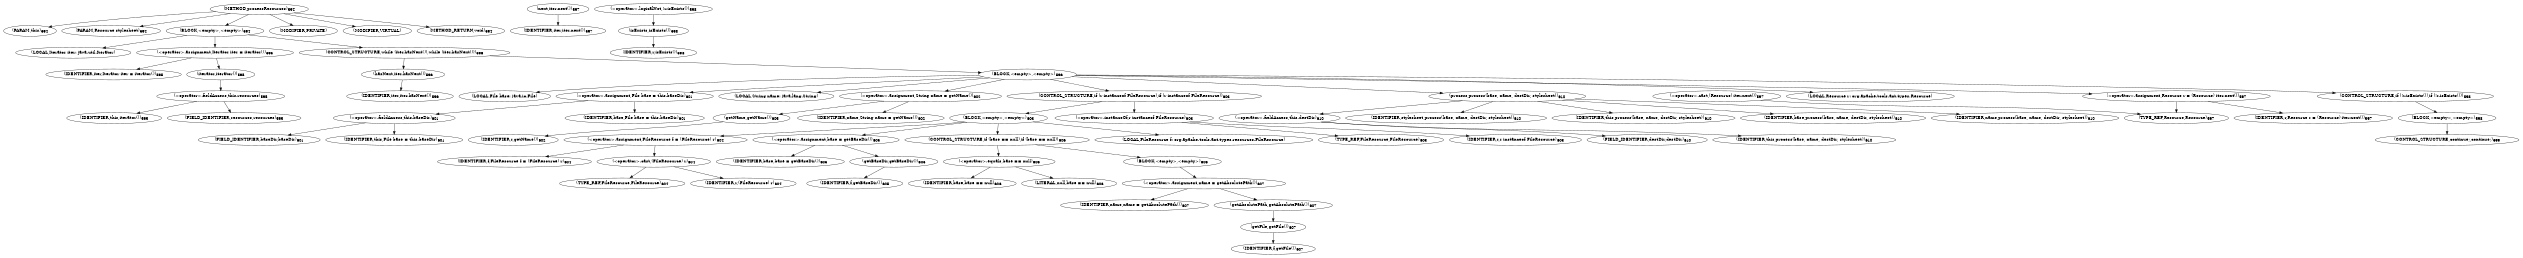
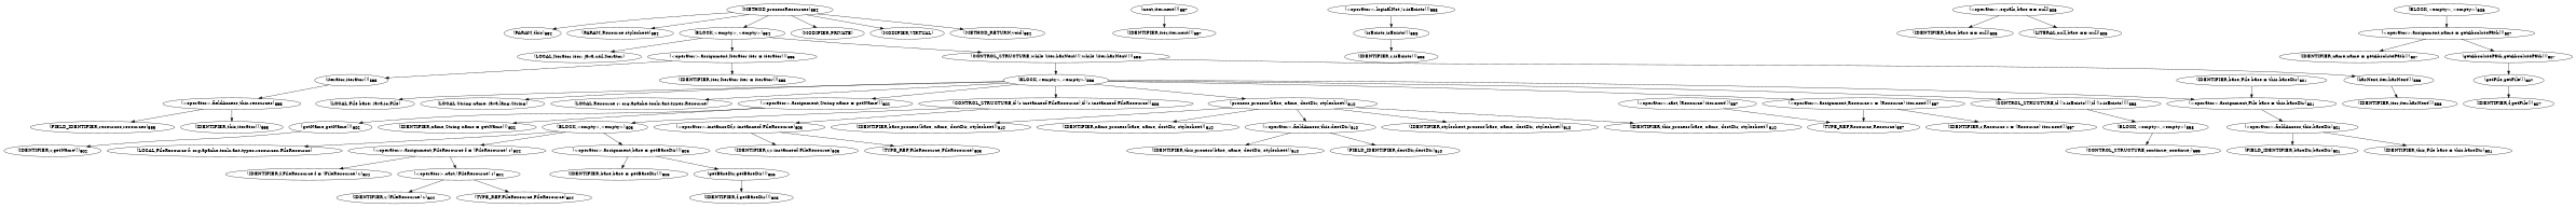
  digraph {
    n1 [label=<(METHOD,processResources)<SUB>594</SUB>>]
    n2 [label=<(PARAM,this)<SUB>594</SUB>>]
    n3 [label=<(PARAM,Resource stylesheet)<SUB>594</SUB>>]
    n4 [label=<(BLOCK,&lt;empty&gt;,&lt;empty&gt;)<SUB>594</SUB>>]
    n5 [label=<(MODIFIER,PRIVATE)>]
    n6 [label=<(MODIFIER,VIRTUAL)>]
    n7 [label=<(METHOD_RETURN,void)<SUB>594</SUB>>]
    n8 [label=<(LOCAL,Iterator iter: java.util.Iterator)>]
    n9 [label=<(&lt;operator&gt;.assignment,Iterator iter = iterator())<SUB>595</SUB>>]
    n10 [label=<(CONTROL_STRUCTURE,while (iter.hasNext()),while (iter.hasNext()))<SUB>596</SUB>>]
    n11 [label=<(IDENTIFIER,iter,Iterator iter = iterator())<SUB>595</SUB>>]
    n12 [label=<(iterator,iterator())<SUB>595</SUB>>]
    n13 [label=<(hasNext,iter.hasNext())<SUB>596</SUB>>]
    n14 [label=<(BLOCK,&lt;empty&gt;,&lt;empty&gt;)<SUB>596</SUB>>]
    n15 [label=<(&lt;operator&gt;.fieldAccess,this.resources)<SUB>595</SUB>>]
    n16 [label=<(IDENTIFIER,this,iterator())<SUB>595</SUB>>]
    n17 [label=<(FIELD_IDENTIFIER,resources,resources)<SUB>595</SUB>>]
    n18 [label=<(IDENTIFIER,iter,iter.hasNext())<SUB>596</SUB>>]
    n19 [label=<(LOCAL,Resource r: org.apache.tools.ant.types.Resource)>]
    n20 [label=<(&lt;operator&gt;.assignment,Resource r = (Resource) iter.next())<SUB>597</SUB>>]
    n21 [label=<(CONTROL_STRUCTURE,if (!r.isExists()),if (!r.isExists()))<SUB>598</SUB>>]
    n22 [label=<(LOCAL,File base: java.io.File)>]
    n23 [label=<(&lt;operator&gt;.assignment,File base = this.baseDir)<SUB>601</SUB>>]
    n24 [label=<(LOCAL,String name: java.lang.String)>]
    n25 [label=<(&lt;operator&gt;.assignment,String name = getName())<SUB>602</SUB>>]
    n26 [label=<(CONTROL_STRUCTURE,if (r instanceof FileResource),if (r instanceof FileResource))<SUB>603</SUB>>]
    n27 [label=<(process,process(base, name, destDir, stylesheet))<SUB>610</SUB>>]
    n28 [label=<(IDENTIFIER,r,Resource r = (Resource) iter.next())<SUB>597</SUB>>]
    n29 [label=<(TYPE_REF,Resource,Resource)<SUB>597</SUB>>]
    n30 [label=<(BLOCK,&lt;empty&gt;,&lt;empty&gt;)<SUB>598</SUB>>]
    n31 [label=<(IDENTIFIER,base,File base = this.baseDir)<SUB>601</SUB>>]
    n32 [label=<(&lt;operator&gt;.fieldAccess,this.baseDir)<SUB>601</SUB>>]
    n33 [label=<(IDENTIFIER,name,String name = getName())<SUB>602</SUB>>]
-   n34 [label=<(getName,getName())<SUB>605</SUB>>]
+   n34 [label=<(getName,getName())<SUB>602</SUB>>]
    n35 [label=<(&lt;operator&gt;.instanceOf,r instanceof FileResource)<SUB>603</SUB>>]
    n36 [label=<(BLOCK,&lt;empty&gt;,&lt;empty&gt;)<SUB>603</SUB>>]
    n37 [label=<(IDENTIFIER,this,process(base, name, destDir, stylesheet))<SUB>610</SUB>>]
    n38 [label=<(IDENTIFIER,base,process(base, name, destDir, stylesheet))<SUB>610</SUB>>]
    n39 [label=<(IDENTIFIER,name,process(base, name, destDir, stylesheet))<SUB>610</SUB>>]
    n40 [label=<(&lt;operator&gt;.fieldAccess,this.destDir)<SUB>610</SUB>>]
    n41 [label=<(IDENTIFIER,stylesheet,process(base, name, destDir, stylesheet))<SUB>610</SUB>>]
    n42 [label=<(&lt;operator&gt;.cast,(Resource) iter.next())<SUB>597</SUB>>]
    n43 [label=<(next,iter.next())<SUB>597</SUB>>]
    n44 [label=<(IDENTIFIER,iter,iter.next())<SUB>597</SUB>>]
    n45 [label=<(&lt;operator&gt;.logicalNot,!r.isExists())<SUB>598</SUB>>]
    n46 [label=<(isExists,isExists())<SUB>598</SUB>>]
    n47 [label=<(CONTROL_STRUCTURE,continue;,continue;)<SUB>599</SUB>>]
    n48 [label=<(IDENTIFIER,r,isExists())<SUB>598</SUB>>]
    n49 [label=<(IDENTIFIER,this,File base = this.baseDir)<SUB>601</SUB>>]
    n50 [label=<(FIELD_IDENTIFIER,baseDir,baseDir)<SUB>601</SUB>>]
    n51 [label=<(IDENTIFIER,r,getName())<SUB>602</SUB>>]
    n52 [label=<(IDENTIFIER,r,r instanceof FileResource)<SUB>603</SUB>>]
    n53 [label=<(TYPE_REF,FileResource,FileResource)<SUB>603</SUB>>]
    n54 [label=<(LOCAL,FileResource f: org.apache.tools.ant.types.resources.FileResource)>]
    n55 [label=<(&lt;operator&gt;.assignment,FileResource f = (FileResource) r)<SUB>604</SUB>>]
    n56 [label=<(&lt;operator&gt;.assignment,base = getBaseDir())<SUB>605</SUB>>]
-   n57 [label=<(CONTROL_STRUCTURE,if (base == null),if (base == null))<SUB>606</SUB>>]
    n58 [label=<(IDENTIFIER,f,FileResource f = (FileResource) r)<SUB>604</SUB>>]
    n59 [label=<(&lt;operator&gt;.cast,(FileResource) r)<SUB>604</SUB>>]
    n60 [label=<(IDENTIFIER,base,base = getBaseDir())<SUB>605</SUB>>]
    n61 [label=<(getBaseDir,getBaseDir())<SUB>605</SUB>>]
    n62 [label=<(&lt;operator&gt;.equals,base == null)<SUB>606</SUB>>]
    n63 [label=<(BLOCK,&lt;empty&gt;,&lt;empty&gt;)<SUB>606</SUB>>]
    n64 [label=<(TYPE_REF,FileResource,FileResource)<SUB>604</SUB>>]
    n65 [label=<(IDENTIFIER,r,(FileResource) r)<SUB>604</SUB>>]
    n66 [label=<(IDENTIFIER,f,getBaseDir())<SUB>605</SUB>>]
    n67 [label=<(IDENTIFIER,base,base == null)<SUB>606</SUB>>]
    n68 [label=<(LITERAL,null,base == null)<SUB>606</SUB>>]
    n69 [label=<(&lt;operator&gt;.assignment,name = getAbsolutePath())<SUB>607</SUB>>]
    n70 [label=<(IDENTIFIER,name,name = getAbsolutePath())<SUB>607</SUB>>]
    n71 [label=<(getAbsolutePath,getAbsolutePath())<SUB>607</SUB>>]
    n72 [label=<(getFile,getFile())<SUB>607</SUB>>]
    n73 [label=<(IDENTIFIER,f,getFile())<SUB>607</SUB>>]
    n74 [label=<(IDENTIFIER,this,process(base, name, destDir, stylesheet))<SUB>610</SUB>>]
    n75 [label=<(FIELD_IDENTIFIER,destDir,destDir)<SUB>610</SUB>>]
    n1 -> n2
    n1 -> n3
    n1 -> n4
    n1 -> n5
    n1 -> n6
    n1 -> n7
    n4 -> n8
    n4 -> n9
    n4 -> n10
    n9 -> n11
    n9 -> n12
    n10 -> n13
    n10 -> n14
    n12 -> n15
    n13 -> n18
    n14 -> n19
    n14 -> n20
    n14 -> n21
    n14 -> n22
    n14 -> n23
    n14 -> n24
    n14 -> n25
    n14 -> n26
    n14 -> n27
    n15 -> n16
    n15 -> n17
    n20 -> n28
    n20 -> n29
    n21 -> n30
-   n23 -> n31
+   n31 -> n23
    n23 -> n32
    n25 -> n33
    n25 -> n34
    n26 -> n35
    n26 -> n36
    n27 -> n37
    n27 -> n38
    n27 -> n39
    n27 -> n40
    n27 -> n41
    n30 -> n47
    n32 -> n49
    n32 -> n50
    n34 -> n51
    n35 -> n52
    n35 -> n53
    n36 -> n54
    n36 -> n55
    n36 -> n56
-   n36 -> n57
    n40 -> n74
    n40 -> n75
    n42 -> n29
    n43 -> n44
    n45 -> n46
    n46 -> n48
    n55 -> n58
    n55 -> n59
    n56 -> n60
    n56 -> n61
-   n57 -> n62
-   n57 -> n63
    n59 -> n64
    n59 -> n65
    n61 -> n66
    n62 -> n67
    n62 -> n68
    n63 -> n69
    n69 -> n70
    n69 -> n71
    n71 -> n72
    n72 -> n73
  }
